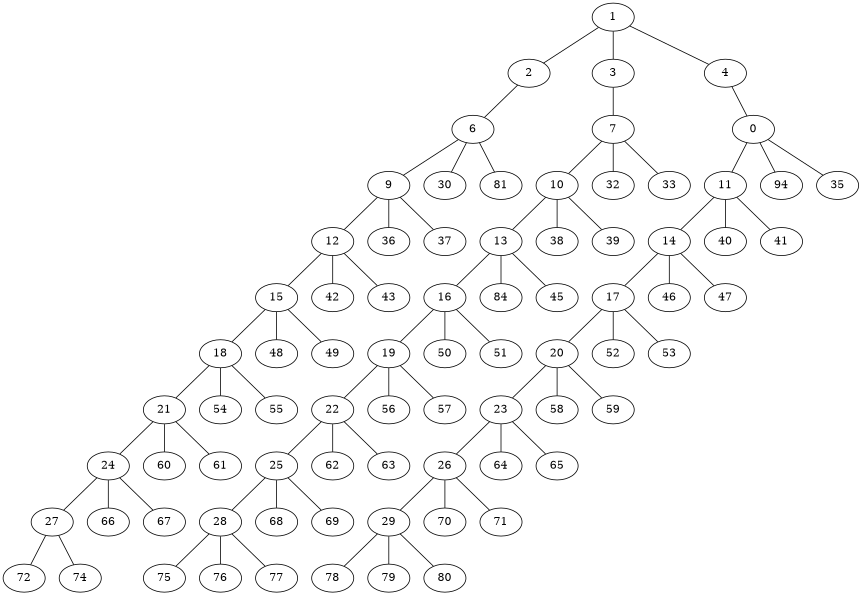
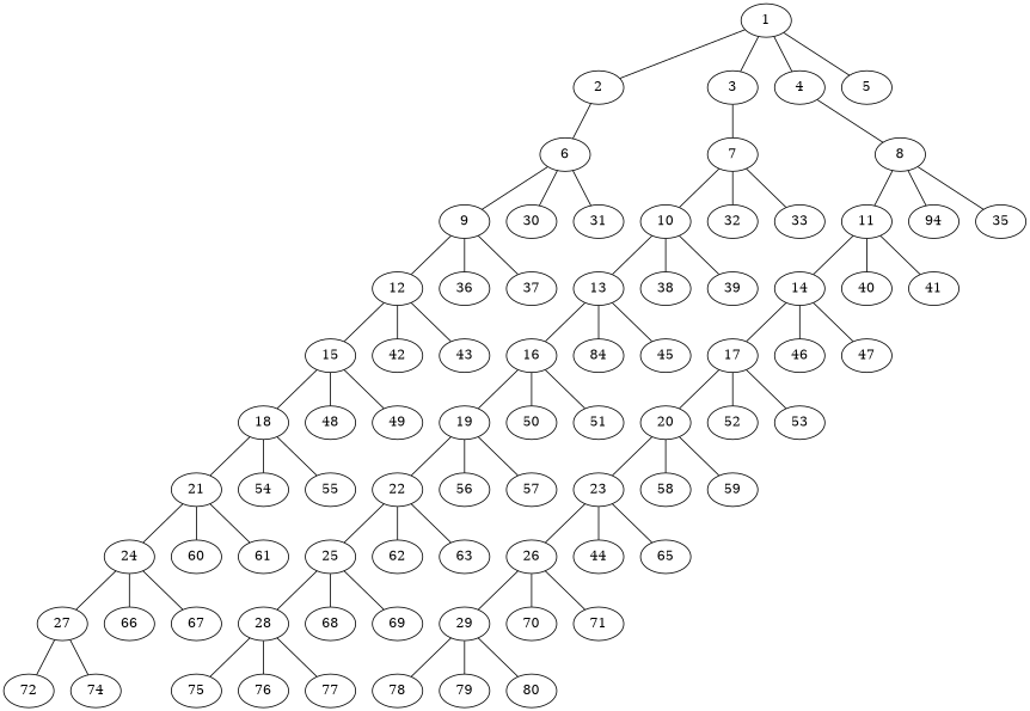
  graph {
    node [chem=H]
    edge [valence=1]
    1 [chem=P]
    2 [chem=O]
    3 [chem=O]
    4 [chem=O]
+   5 [chem=O]
    6 [chem=C]
    7 [chem=C]
-   8 [chem=C label=0]
+   8 [chem=C]
    9 [chem=C]
    30
-   31 [label=81]
+   31
    10 [chem=C]
    32
    33
    11 [chem=C]
    n16 [label=94]
    35
    12 [chem=C]
    36
    37
    13 [chem=C]
    38
    39
    14 [chem=C]
    40
    41
    15 [chem=C]
    42
    43
    16 [chem=C]
    n31 [label=84]
    45
    17 [chem=C]
    46
    47
    18 [chem=C]
    48
    49
    19 [chem=C]
    50
    51
    20 [chem=C]
    52
    53
    21 [chem=C]
    54
    55
    22 [chem=C]
    56
    57
    23 [chem=C]
    58
    59
    24 [chem=C]
    60
    61
    25 [chem=C]
    62
    63
    26 [chem=C]
-   64
+   64 [label=44]
    65
    27 [chem=C]
    66
    67
    28 [chem=C]
    68
    69
    29 [chem=C]
    70
    71
    72
    74
    75
    76
    77
    78
    79
    80
    1 -- 2
    1 -- 3
    1 -- 4
+   1 -- 5 [valence=2]
    2 -- 6
    3 -- 7
    4 -- 8
    6 -- 9
    6 -- 30
    6 -- 31
    7 -- 10
    7 -- 32
    7 -- 33
    8 -- 11
    8 -- n16
    8 -- 35
    9 -- 12
    9 -- 36
    9 -- 37
    10 -- 13
    10 -- 38
    10 -- 39
    11 -- 14
    11 -- 40
    11 -- 41
    12 -- 15
    12 -- 42
    12 -- 43
    13 -- 16
    13 -- n31
    13 -- 45
    14 -- 17
    14 -- 46
    14 -- 47
    15 -- 18
    15 -- 48
    15 -- 49
    16 -- 19
    16 -- 50
    16 -- 51
    17 -- 20
    17 -- 52
    17 -- 53
    18 -- 21
    18 -- 54
    18 -- 55
    19 -- 22
    19 -- 56
    19 -- 57
    20 -- 23
    20 -- 58
    20 -- 59
    21 -- 24
    21 -- 60
    21 -- 61
    22 -- 25
    22 -- 62
    22 -- 63
    23 -- 26
    23 -- 64
    23 -- 65
    24 -- 27
    24 -- 66
    24 -- 67
    25 -- 28
    25 -- 68
    25 -- 69
    26 -- 29
    26 -- 70
    26 -- 71
    27 -- 72
    27 -- 74
    28 -- 75
    28 -- 76
    28 -- 77
    29 -- 78
    29 -- 79
    29 -- 80
  }
